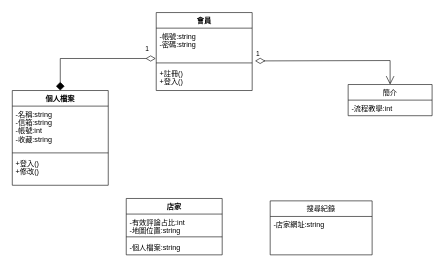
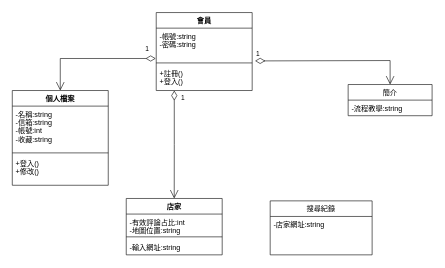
  <mxCell id="0" />
  <mxCell id="1" parent="0" />
  <mxCell id="2" value="會員" style="swimlane;fontStyle=1;align=center;verticalAlign=top;childLayout=stackLayout;horizontal=1;startSize=26;horizontalStack=0;resizeParent=1;resizeParentMax=0;resizeLast=0;collapsible=1;marginBottom=0;" vertex="1" parent="1"><mxGeometry x="260" y="20" width="160" height="130" as="geometry"><mxRectangle x="150" y="190" width="60" height="26" as="alternateBounds" /></mxGeometry></mxCell>
  <mxCell id="3" value="-帳號:string&#10;-密碼:string" style="text;strokeColor=none;fillColor=none;align=left;verticalAlign=top;spacingLeft=4;spacingRight=4;overflow=hidden;rotatable=0;points=[[0,0.5],[1,0.5]];portConstraint=eastwest;" vertex="1" parent="2"><mxGeometry y="26" width="160" height="54" as="geometry" /></mxCell>
  <mxCell id="4" value="" style="line;strokeWidth=1;fillColor=none;align=left;verticalAlign=middle;spacingTop=-1;spacingLeft=3;spacingRight=3;rotatable=0;labelPosition=right;points=[];portConstraint=eastwest;" vertex="1" parent="2"><mxGeometry y="80" width="160" height="8" as="geometry" /></mxCell>
  <mxCell id="5" value="+註冊()                               &#10;+登入()                                 " style="text;strokeColor=none;fillColor=none;align=left;verticalAlign=top;spacingLeft=4;spacingRight=4;overflow=hidden;rotatable=0;points=[[0,0.5],[1,0.5]];portConstraint=eastwest;" vertex="1" parent="2"><mxGeometry y="88" width="160" height="42" as="geometry" /></mxCell>
  <mxCell id="6" value="搜尋紀錄" style="swimlane;fontStyle=0;childLayout=stackLayout;horizontal=1;startSize=26;fillColor=none;horizontalStack=0;resizeParent=1;resizeParentMax=0;resizeLast=0;collapsible=1;marginBottom=0;" vertex="1" parent="1"><mxGeometry x="450" y="334" width="170" height="90" as="geometry" /></mxCell>
  <mxCell id="7" value="-店家網址:string&#10;" style="text;strokeColor=none;fillColor=none;align=left;verticalAlign=top;spacingLeft=4;spacingRight=4;overflow=hidden;rotatable=0;points=[[0,0.5],[1,0.5]];portConstraint=eastwest;" vertex="1" parent="6"><mxGeometry y="26" width="170" height="64" as="geometry" /></mxCell>
  <mxCell id="8" value="簡介" style="swimlane;fontStyle=0;childLayout=stackLayout;horizontal=1;startSize=26;fillColor=none;horizontalStack=0;resizeParent=1;resizeParentMax=0;resizeLast=0;collapsible=1;marginBottom=0;" vertex="1" parent="1"><mxGeometry x="580" y="140" width="140" height="52" as="geometry" /></mxCell>
- <mxCell id="9" value="-流程教學:int&#10;" style="text;strokeColor=none;fillColor=none;align=left;verticalAlign=top;spacingLeft=4;spacingRight=4;overflow=hidden;rotatable=0;points=[[0,0.5],[1,0.5]];portConstraint=eastwest;" vertex="1" parent="8"><mxGeometry y="26" width="140" height="26" as="geometry" /></mxCell>
+ <mxCell id="9" value="-流程教學:string&#10;" style="text;strokeColor=none;fillColor=none;align=left;verticalAlign=top;spacingLeft=4;spacingRight=4;overflow=hidden;rotatable=0;points=[[0,0.5],[1,0.5]];portConstraint=eastwest;" vertex="1" parent="8"><mxGeometry y="26" width="140" height="26" as="geometry" /></mxCell>
  <mxCell id="10" value="店家" style="swimlane;fontStyle=1;align=center;verticalAlign=top;childLayout=stackLayout;horizontal=1;startSize=26;horizontalStack=0;resizeParent=1;resizeParentMax=0;resizeLast=0;collapsible=1;marginBottom=0;" vertex="1" parent="1"><mxGeometry x="210" y="330" width="160" height="94" as="geometry" /></mxCell>
  <mxCell id="11" value="-有效評論占比:int &#10;-地圖位置:string                                                        " style="text;strokeColor=none;fillColor=none;align=left;verticalAlign=top;spacingLeft=4;spacingRight=4;overflow=hidden;rotatable=0;points=[[0,0.5],[1,0.5]];portConstraint=eastwest;" vertex="1" parent="10"><mxGeometry y="26" width="160" height="34" as="geometry" /></mxCell>
  <mxCell id="12" value="" style="line;strokeWidth=1;fillColor=none;align=left;verticalAlign=middle;spacingTop=-1;spacingLeft=3;spacingRight=3;rotatable=0;labelPosition=right;points=[];portConstraint=eastwest;" vertex="1" parent="10"><mxGeometry y="60" width="160" height="8" as="geometry" /></mxCell>
- <mxCell id="13" value="-個人檔案:string" style="text;strokeColor=none;fillColor=none;align=left;verticalAlign=top;spacingLeft=4;spacingRight=4;overflow=hidden;rotatable=0;points=[[0,0.5],[1,0.5]];portConstraint=eastwest;" vertex="1" parent="10"><mxGeometry y="68" width="160" height="26" as="geometry" /></mxCell>
+ <mxCell id="13" value="-輸入網址:string" style="text;strokeColor=none;fillColor=none;align=left;verticalAlign=top;spacingLeft=4;spacingRight=4;overflow=hidden;rotatable=0;points=[[0,0.5],[1,0.5]];portConstraint=eastwest;" vertex="1" parent="10"><mxGeometry y="68" width="160" height="26" as="geometry" /></mxCell>
  <mxCell id="14" value="個人檔案" style="swimlane;fontStyle=1;align=center;verticalAlign=top;childLayout=stackLayout;horizontal=1;startSize=26;horizontalStack=0;resizeParent=1;resizeParentMax=0;resizeLast=0;collapsible=1;marginBottom=0;" vertex="1" parent="1"><mxGeometry x="20" y="150" width="160" height="158" as="geometry" /></mxCell>
  <mxCell id="15" value="-名稱:string&#10;-信箱:string&#10;-帳號:int&#10;-收藏:string" style="text;strokeColor=none;fillColor=none;align=left;verticalAlign=top;spacingLeft=4;spacingRight=4;overflow=hidden;rotatable=0;points=[[0,0.5],[1,0.5]];portConstraint=eastwest;" vertex="1" parent="14"><mxGeometry y="26" width="160" height="74" as="geometry" /></mxCell>
  <mxCell id="16" value="" style="line;strokeWidth=1;fillColor=none;align=left;verticalAlign=middle;spacingTop=-1;spacingLeft=3;spacingRight=3;rotatable=0;labelPosition=right;points=[];portConstraint=eastwest;" vertex="1" parent="14"><mxGeometry y="100" width="160" height="8" as="geometry" /></mxCell>
  <mxCell id="17" value="+登入()                               &#10;+修改()   " style="text;strokeColor=none;fillColor=none;align=left;verticalAlign=top;spacingLeft=4;spacingRight=4;overflow=hidden;rotatable=0;points=[[0,0.5],[1,0.5]];portConstraint=eastwest;" vertex="1" parent="14"><mxGeometry y="108" width="160" height="50" as="geometry" /></mxCell>
- <mxCell id="18" value="1" style="endArrow=diamond;html=1;endSize=12;startArrow=diamondThin;startSize=14;startFill=0;edgeStyle=orthogonalEdgeStyle;align=left;verticalAlign=bottom;rounded=0;exitX=-0.005;exitY=0.937;exitDx=0;exitDy=0;exitPerimeter=0;entryX=0.5;entryY=0;entryDx=0;entryDy=0;" edge="1" parent="1" source="3" target="14"><mxGeometry x="-0.819" y="-7" relative="1" as="geometry"><mxPoint x="260" y="180" as="sourcePoint" /><mxPoint x="460" y="250" as="targetPoint" /><Array as="points"><mxPoint x="100" y="97" /></Array><mxPoint as="offset" /></mxGeometry></mxCell>
+ <mxCell id="18" value="1" style="endArrow=open;html=1;endSize=12;startArrow=diamondThin;startSize=14;startFill=0;edgeStyle=orthogonalEdgeStyle;align=left;verticalAlign=bottom;rounded=0;exitX=-0.005;exitY=0.937;exitDx=0;exitDy=0;exitPerimeter=0;entryX=0.5;entryY=0;entryDx=0;entryDy=0;" edge="1" parent="1" source="3" target="14"><mxGeometry x="-0.819" y="-7" relative="1" as="geometry"><mxPoint x="260" y="180" as="sourcePoint" /><mxPoint x="460" y="250" as="targetPoint" /><Array as="points"><mxPoint x="100" y="97" /></Array><mxPoint as="offset" /></mxGeometry></mxCell>
  <mxCell id="19" value="1" style="endArrow=open;html=1;endSize=12;startArrow=diamondThin;startSize=14;startFill=0;edgeStyle=orthogonalEdgeStyle;align=left;verticalAlign=bottom;rounded=0;exitX=1.03;exitY=1.011;exitDx=0;exitDy=0;exitPerimeter=0;entryX=0.5;entryY=0;entryDx=0;entryDy=0;" edge="1" parent="1" source="3" target="8"><mxGeometry x="-1" y="3" relative="1" as="geometry"><mxPoint x="549.2" y="169.998" as="sourcePoint" /><mxPoint x="390" y="223.4" as="targetPoint" /><Array as="points"><mxPoint x="440" y="101" /><mxPoint x="650" y="100" /></Array></mxGeometry></mxCell>
+ <mxCell id="20" value="1" style="endArrow=open;html=1;endSize=12;startArrow=diamondThin;startSize=14;startFill=0;edgeStyle=orthogonalEdgeStyle;align=left;verticalAlign=bottom;rounded=0;entryX=0.5;entryY=0;entryDx=0;entryDy=0;exitX=0.188;exitY=1;exitDx=0;exitDy=0;exitPerimeter=0;" edge="1" parent="1" source="5" target="10"><mxGeometry x="-0.765" y="10" relative="1" as="geometry"><mxPoint x="290" y="160" as="sourcePoint" /><mxPoint x="535.2" y="232" as="targetPoint" /><Array as="points" /><mxPoint as="offset" /></mxGeometry></mxCell>
